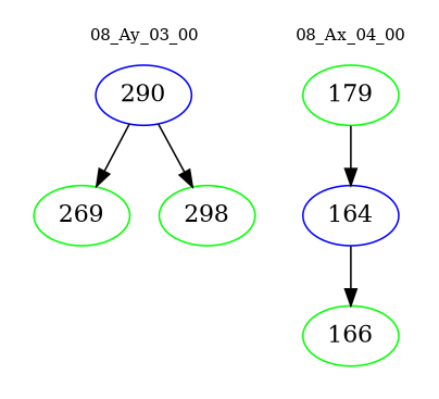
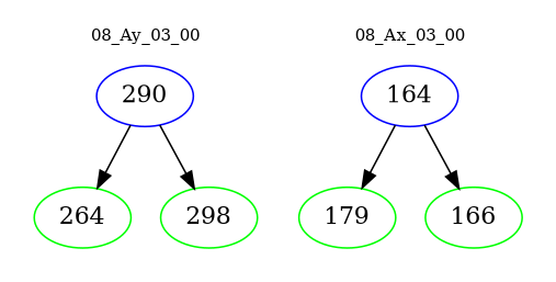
  digraph {
    node [color=green]
    edge [color=black]
    n1 [color=blue label=290]
-   n2 [label=269]
+   n2 [label=264]
    n3 [label=298]
    n4 [color=blue label=164]
    n5 [label=179]
    n6 [label=166]
    subgraph cluster_1 {
      color=white
      fontsize=10
      label="08_Ay_03_00"
      n1
      n2
      n3
    }
    subgraph cluster_2 {
      color=white
      fontsize=10
-     label="08_Ax_04_00"
+     label="08_Ax_03_00"
      n4
      n5
      n6
    }
    n1 -> n2
    n1 -> n3
-   n5 -> n4
+   n4 -> n5
    n4 -> n6
  }
